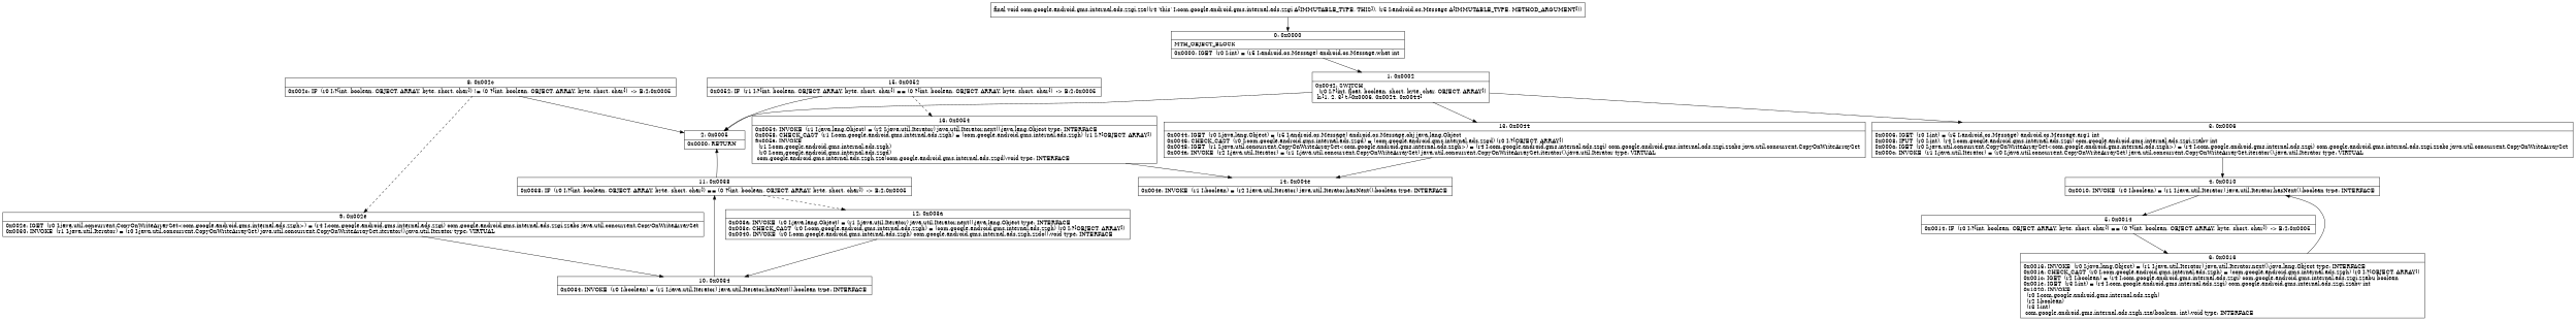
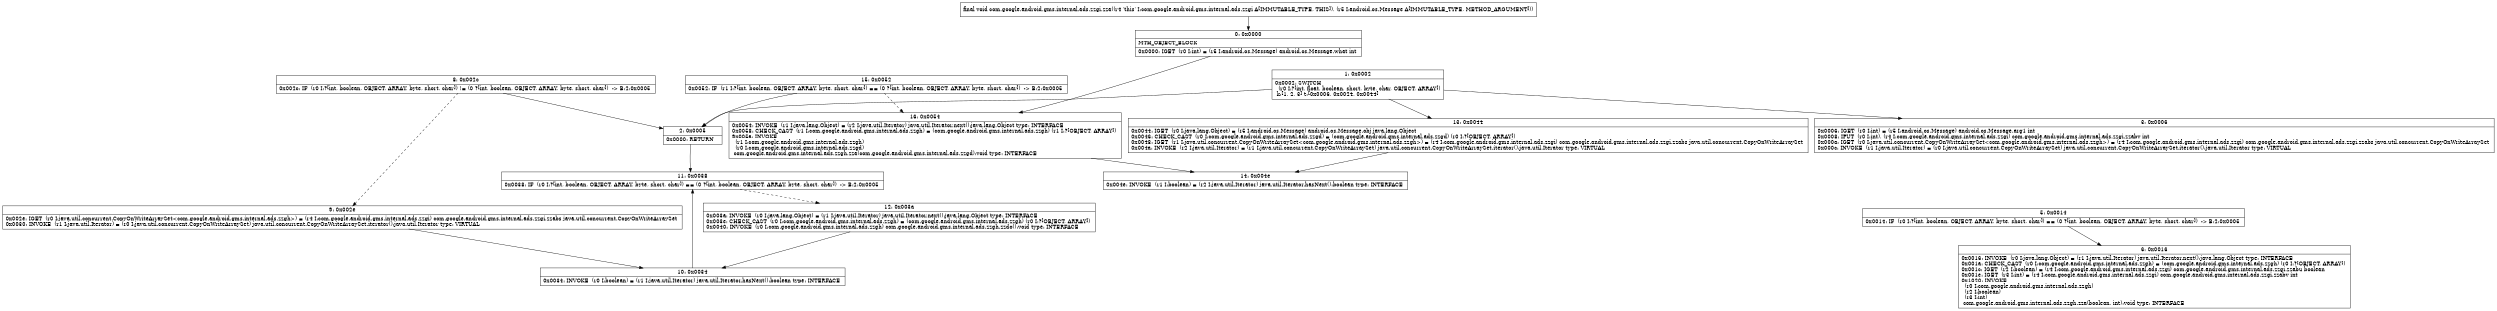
  digraph {
    node [shape=record]
    n1 [label="{0\:\ 0x0000|MTH_OBJECT_BLOCK\l|0x0000: IGET  (r0 I:int) = (r5 I:android.os.Message) android.os.Message.what int \l}"]
-   n2 [label="{1\:\ 0x0002|0x0042: SWITCH  \l  (r0 I:?[int, float, boolean, short, byte, char, OBJECT, ARRAY])\l k:[1, 2, 3] t:[0x0006, 0x0024, 0x0044] \l}"]
+   n2 [label="{1\:\ 0x0002|0x0002: SWITCH  \l  (r0 I:?[int, float, boolean, short, byte, char, OBJECT, ARRAY])\l k:[1, 2, 3] t:[0x0006, 0x0024, 0x0044] \l}"]
    n3 [label="{2\:\ 0x0005|0x0000: RETURN   \l}"]
    n4 [label="{3\:\ 0x0006|0x0006: IGET  (r0 I:int) = (r5 I:android.os.Message) android.os.Message.arg1 int \l0x0008: IPUT  (r0 I:int), (r4 I:com.google.android.gms.internal.ads.zzgi) com.google.android.gms.internal.ads.zzgi.zzabv int \l0x000a: IGET  (r0 I:java.util.concurrent.CopyOnWriteArraySet\<com.google.android.gms.internal.ads.zzgh\>) = (r4 I:com.google.android.gms.internal.ads.zzgi) com.google.android.gms.internal.ads.zzgi.zzabs java.util.concurrent.CopyOnWriteArraySet \l0x000c: INVOKE  (r1 I:java.util.Iterator) = (r0 I:java.util.concurrent.CopyOnWriteArraySet) java.util.concurrent.CopyOnWriteArraySet.iterator():java.util.Iterator type: VIRTUAL \l}"]
    n5 [label="{13\:\ 0x0044|0x0044: IGET  (r0 I:java.lang.Object) = (r5 I:android.os.Message) android.os.Message.obj java.lang.Object \l0x0046: CHECK_CAST  (r0 I:com.google.android.gms.internal.ads.zzgd) = (com.google.android.gms.internal.ads.zzgd) (r0 I:?[OBJECT, ARRAY]) \l0x0048: IGET  (r1 I:java.util.concurrent.CopyOnWriteArraySet\<com.google.android.gms.internal.ads.zzgh\>) = (r4 I:com.google.android.gms.internal.ads.zzgi) com.google.android.gms.internal.ads.zzgi.zzabs java.util.concurrent.CopyOnWriteArraySet \l0x004a: INVOKE  (r2 I:java.util.Iterator) = (r1 I:java.util.concurrent.CopyOnWriteArraySet) java.util.concurrent.CopyOnWriteArraySet.iterator():java.util.Iterator type: VIRTUAL \l}"]
-   n6 [label="{4\:\ 0x0010|0x0010: INVOKE  (r0 I:boolean) = (r1 I:java.util.Iterator) java.util.Iterator.hasNext():boolean type: INTERFACE \l}"]
    n7 [label="{14\:\ 0x004e|0x004e: INVOKE  (r1 I:boolean) = (r2 I:java.util.Iterator) java.util.Iterator.hasNext():boolean type: INTERFACE \l}"]
    n8 [label="{5\:\ 0x0014|0x0014: IF  (r0 I:?[int, boolean, OBJECT, ARRAY, byte, short, char]) == (0 ?[int, boolean, OBJECT, ARRAY, byte, short, char])  \-\> B:2:0x0005 \l}"]
    n9 [label="{6\:\ 0x0016|0x0016: INVOKE  (r0 I:java.lang.Object) = (r1 I:java.util.Iterator) java.util.Iterator.next():java.lang.Object type: INTERFACE \l0x001a: CHECK_CAST  (r0 I:com.google.android.gms.internal.ads.zzgh) = (com.google.android.gms.internal.ads.zzgh) (r0 I:?[OBJECT, ARRAY]) \l0x001c: IGET  (r2 I:boolean) = (r4 I:com.google.android.gms.internal.ads.zzgi) com.google.android.gms.internal.ads.zzgi.zzabu boolean \l0x001e: IGET  (r3 I:int) = (r4 I:com.google.android.gms.internal.ads.zzgi) com.google.android.gms.internal.ads.zzgi.zzabv int \l0x1020: INVOKE  \l  (r0 I:com.google.android.gms.internal.ads.zzgh)\l  (r2 I:boolean)\l  (r3 I:int)\l com.google.android.gms.internal.ads.zzgh.zza(boolean, int):void type: INTERFACE \l}"]
    n10 [label="{8\:\ 0x002c|0x002c: IF  (r0 I:?[int, boolean, OBJECT, ARRAY, byte, short, char]) != (0 ?[int, boolean, OBJECT, ARRAY, byte, short, char])  \-\> B:2:0x0005 \l}"]
    n11 [label="{9\:\ 0x002e|0x002e: IGET  (r0 I:java.util.concurrent.CopyOnWriteArraySet\<com.google.android.gms.internal.ads.zzgh\>) = (r4 I:com.google.android.gms.internal.ads.zzgi) com.google.android.gms.internal.ads.zzgi.zzabs java.util.concurrent.CopyOnWriteArraySet \l0x0030: INVOKE  (r1 I:java.util.Iterator) = (r0 I:java.util.concurrent.CopyOnWriteArraySet) java.util.concurrent.CopyOnWriteArraySet.iterator():java.util.Iterator type: VIRTUAL \l}"]
    n12 [label="{10\:\ 0x0034|0x0034: INVOKE  (r0 I:boolean) = (r1 I:java.util.Iterator) java.util.Iterator.hasNext():boolean type: INTERFACE \l}"]
    n13 [label="{11\:\ 0x0038|0x0038: IF  (r0 I:?[int, boolean, OBJECT, ARRAY, byte, short, char]) == (0 ?[int, boolean, OBJECT, ARRAY, byte, short, char])  \-\> B:2:0x0005 \l}"]
    n14 [label="{12\:\ 0x003a|0x003a: INVOKE  (r0 I:java.lang.Object) = (r1 I:java.util.Iterator) java.util.Iterator.next():java.lang.Object type: INTERFACE \l0x003e: CHECK_CAST  (r0 I:com.google.android.gms.internal.ads.zzgh) = (com.google.android.gms.internal.ads.zzgh) (r0 I:?[OBJECT, ARRAY]) \l0x0040: INVOKE  (r0 I:com.google.android.gms.internal.ads.zzgh) com.google.android.gms.internal.ads.zzgh.zzdo():void type: INTERFACE \l}"]
    n15 [label="{15\:\ 0x0052|0x0052: IF  (r1 I:?[int, boolean, OBJECT, ARRAY, byte, short, char]) == (0 ?[int, boolean, OBJECT, ARRAY, byte, short, char])  \-\> B:2:0x0005 \l}"]
    n16 [label="{16\:\ 0x0054|0x0054: INVOKE  (r1 I:java.lang.Object) = (r2 I:java.util.Iterator) java.util.Iterator.next():java.lang.Object type: INTERFACE \l0x0058: CHECK_CAST  (r1 I:com.google.android.gms.internal.ads.zzgh) = (com.google.android.gms.internal.ads.zzgh) (r1 I:?[OBJECT, ARRAY]) \l9x005a: INVOKE  \l  (r1 I:com.google.android.gms.internal.ads.zzgh)\l  (r0 I:com.google.android.gms.internal.ads.zzgd)\l com.google.android.gms.internal.ads.zzgh.zza(com.google.android.gms.internal.ads.zzgd):void type: INTERFACE \l}"]
    n17 [label="{final void com.google.android.gms.internal.ads.zzgi.zza((r4 'this' I:com.google.android.gms.internal.ads.zzgi A[IMMUTABLE_TYPE, THIS]), (r5 I:android.os.Message A[IMMUTABLE_TYPE, METHOD_ARGUMENT])) }"]
-   n1 -> n2
+   n1 -> n16
    n2 -> n3
    n2 -> n4
    n2 -> n5
-   n4 -> n6
    n5 -> n7
-   n6 -> n8
    n8 -> n9 [style=solid]
-   n9 -> n6
    n10 -> n3
    n10 -> n11 [style=dashed]
    n11 -> n12
    n12 -> n13
-   n13 -> n3
+   n3 -> n13
    n13 -> n14 [style=dashed]
    n14 -> n12
    n15 -> n3
    n15 -> n16 [style=dashed]
    n16 -> n7
    n17 -> n1
  }
